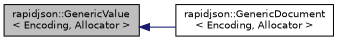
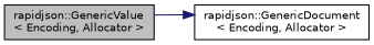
  digraph {
    rankdir=LR
    node [color=black fontname=Helvetica fontsize=10 shape=record style=filled]
    n1 [fillcolor=grey75 fontcolor=black height=0.2 label="rapidjson::GenericValue\l\< Encoding, Allocator \>" width=0.4]
    n2 [fillcolor=white height=0.2 label="rapidjson::GenericDocument\l\< Encoding, Allocator \>" width=0.4]
-   n1 -> n2 [color=midnightblue dir=back fontname=Helvetica fontsize=10 labelfontname=Helvetica labelfontsize=10 style=solid]
+   n2 -> n1 [color=midnightblue dir=back fontname=Helvetica fontsize=10 labelfontname=Helvetica labelfontsize=10 style=solid]
  }
